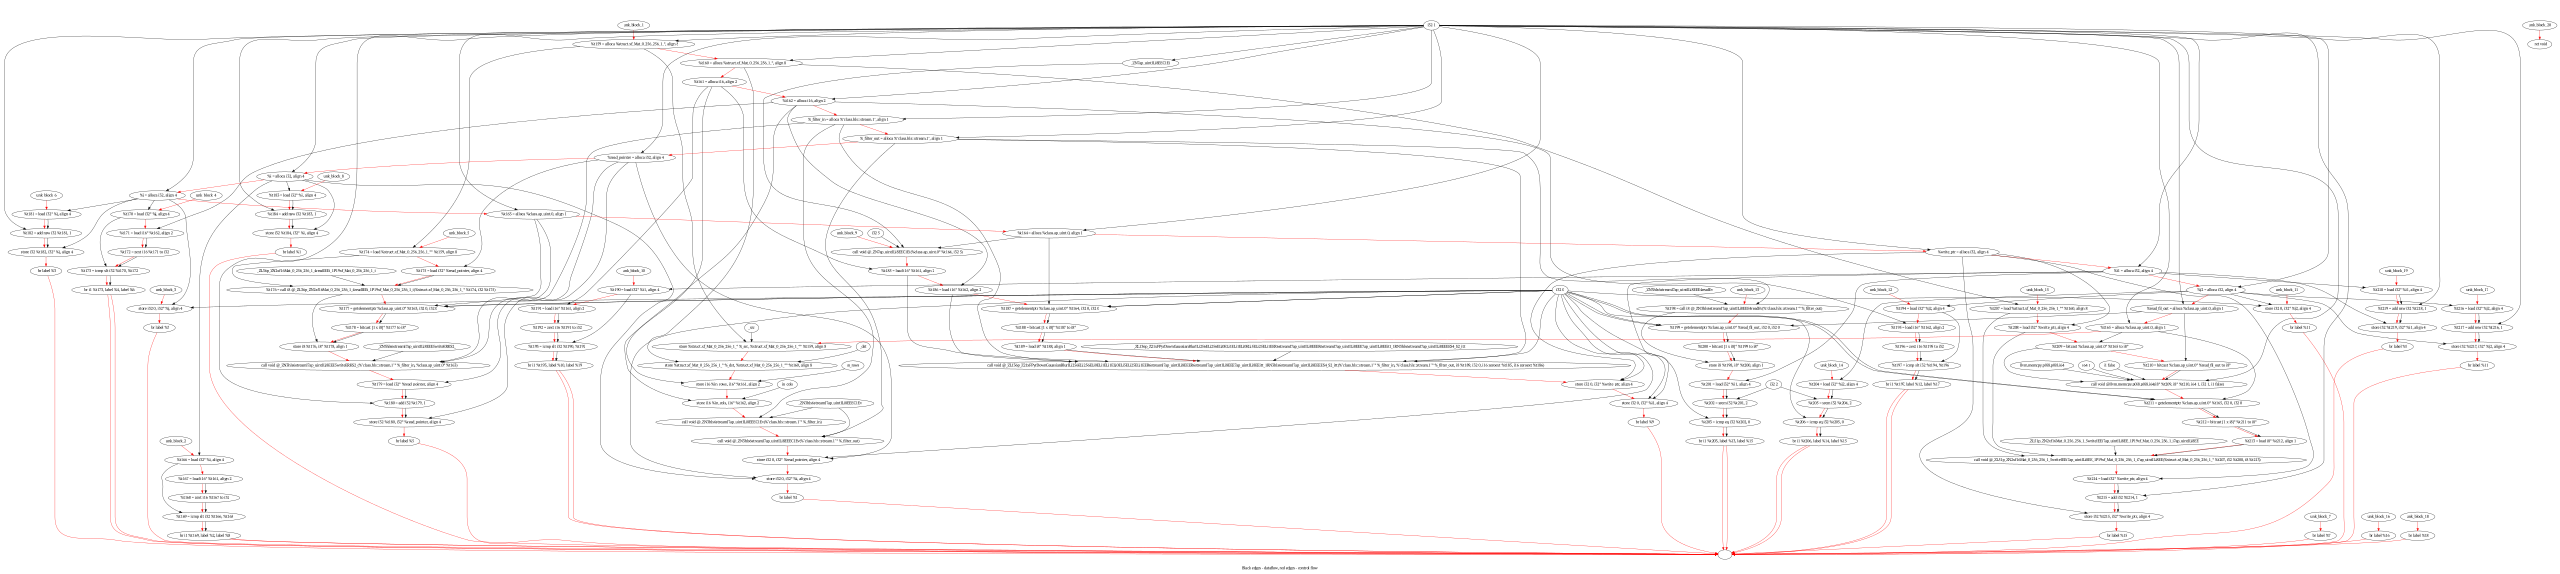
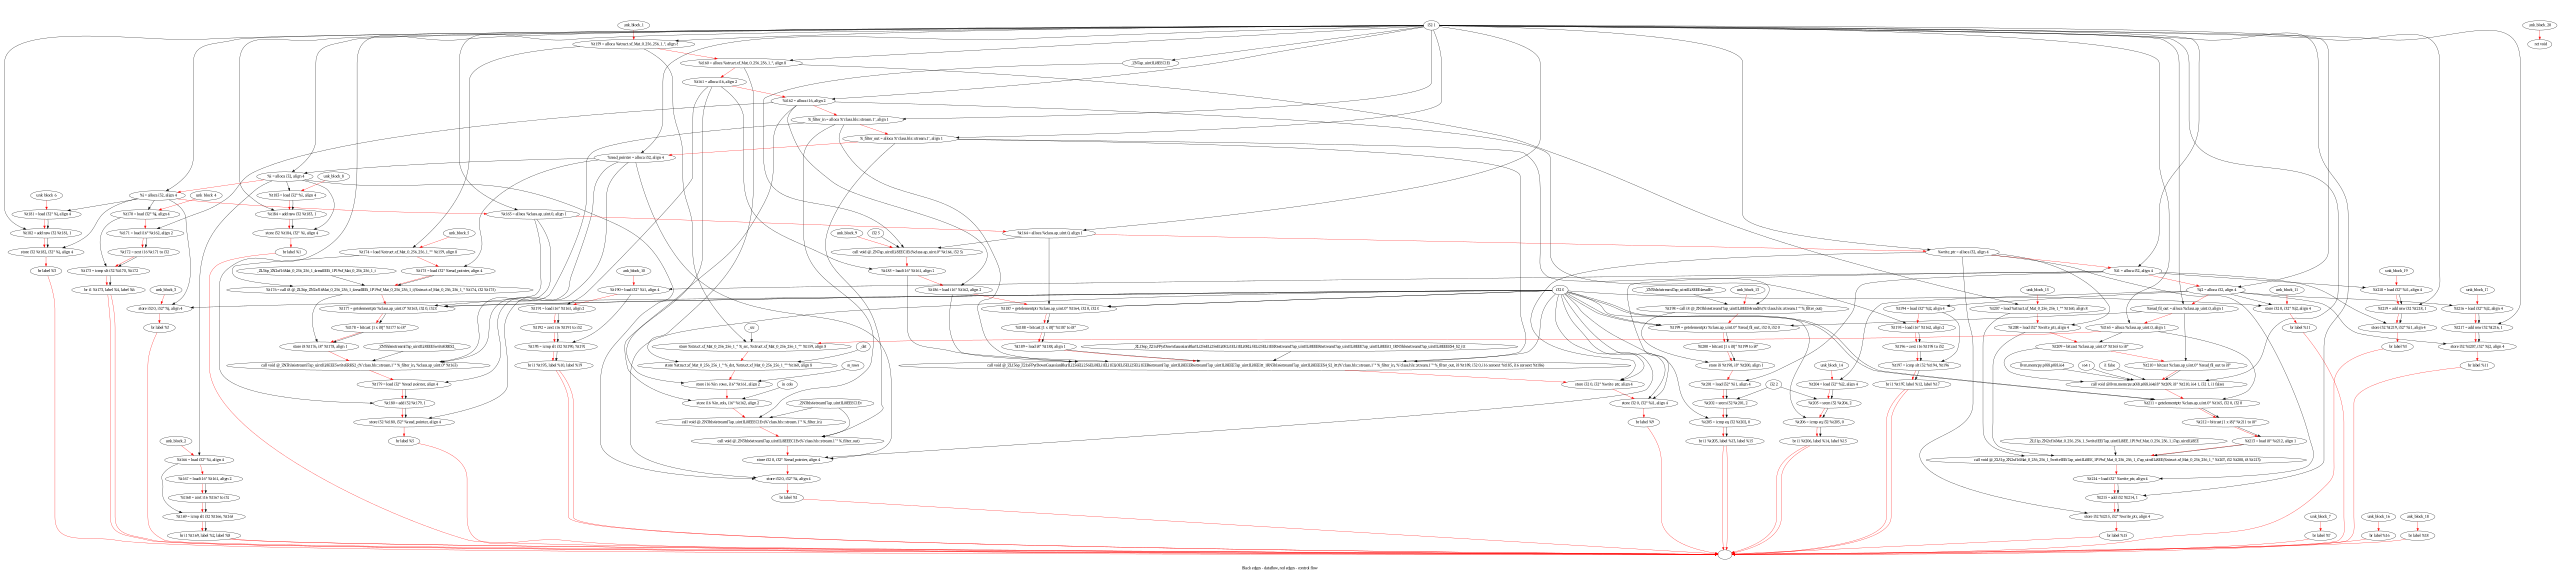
  digraph {
    compound=true
    fontname="PT Serif"
    label="Black edges - dataflow, red edges - control flow"
    node [fontname="PT Serif"]
    edge [fontname="PT Serif"]
    n1 [label="  %t159 = alloca %struct.xf_Mat_0_256_256_1_*, align 8"]
    n2 [label="  %t160 = alloca %struct.xf_Mat_0_256_256_1_*, align 8"]
    n3 [label="  store %struct.xf_Mat_0_256_256_1_* %_src, %struct.xf_Mat_0_256_256_1_** %t159, align 8"]
    n4 [label="  %t174 = load %struct.xf_Mat_0_256_256_1_** %t159, align 8"]
    n5 [label="  %t161 = alloca i16, align 2"]
    n6 [label="  store %struct.xf_Mat_0_256_256_1_* %_dst, %struct.xf_Mat_0_256_256_1_** %t160, align 8"]
    n7 [label="  %t207 = load %struct.xf_Mat_0_256_256_1_** %t160, align 8"]
    n8 [label="  %t175 = load i32* %read_pointer, align 4"]
    n9 [label="  %t176 = call i8 @_ZL36p_ZN2xf16Mat_0_256_256_1_4readIEEi_1P19xf_Mat_0_256_256_1_i(%struct.xf_Mat_0_256_256_1_* %t174, i32 %t175)"]
    n10 [label="  %t162 = alloca i16, align 2"]
    n11 [label="  store i16 %in_rows, i16* %t161, align 2"]
    n12 [label="  %t185 = load i16* %t161, align 2"]
    n13 [label="  %t191 = load i16* %t161, align 2"]
    n14 [label="  %t208 = load i32* %write_ptr, align 4"]
    n15 [label="  call void @_ZL51p_ZN2xf16Mat_0_256_256_1_5writeIEEi7ap_uintILi8EE_1P19xf_Mat_0_256_256_1_i7ap_uintILi8EE(%struct.xf_Mat_0_256_256_1_* %t207, i32 %t208, i8 %t213)"]
    n16 [label="  %_filter_in = alloca %\"class.hls::stream.1\", align 1"]
    n17 [label="  store i16 %in_cols, i16* %t162, align 2"]
    n18 [label="  %t171 = load i16* %t162, align 2"]
    n19 [label="  %t186 = load i16* %t162, align 2"]
    n20 [label="  %t195 = load i16* %t162, align 2"]
    n21 [label="  %t167 = load i16* %t161, align 2"]
    n22 [label="  %t168 = zext i16 %t167 to i32"]
    n23 [label="  call void @_ZL136p_Z21xFPyrDownGaussianBlurILi256ELi256ELi0ELi1ELi1ELi0ELi5ELi25ELi1EER6streamI7ap_uintILi8EEER6streamI7ap_uintILi8EEE7ap_uintILi8EEitt_1RN3hls6streamI7ap_uintILi8EEEES4_S2_itt(%\"class.hls::stream.1\"* %_filter_in, %\"class.hls::stream.1\"* %_filter_out, i8 %t189, i32 0, i16 zeroext %t185, i16 zeroext %t186)"]
    n24 [label="  %t192 = zext i16 %t191 to i32"]
    n25 [label="  %_filter_out = alloca %\"class.hls::stream.1\", align 1"]
    n26 [label="  call void @_ZN3hls6streamI7ap_uintILi8EEEC1Ev(%\"class.hls::stream.1\"* %_filter_in)"]
    n27 [label="  call void @_ZN3hls6streamI7ap_uintILi8EEE5writeERKS2_(%\"class.hls::stream.1\"* %_filter_in, %class.ap_uint.0* %t163)"]
    n28 [label="  %t172 = zext i16 %t171 to i32"]
    n29 [label="  %t187 = getelementptr %class.ap_uint.0* %t164, i32 0, i32 0"]
    n30 [label="  %t196 = zext i16 %t195 to i32"]
    n31 [label="  %read_pointer = alloca i32, align 4"]
    n32 [label="  call void @_ZN3hls6streamI7ap_uintILi8EEEC1Ev(%\"class.hls::stream.1\"* %_filter_out)"]
    n33 [label="  %t198 = call i8 @_ZN3hls6streamI7ap_uintILi8EEE4readEv(%\"class.hls::stream.1\"* %_filter_out)"]
    n34 [label="  %t179 = load i32* %read_pointer, align 4"]
    n35 [label="  store i32 0, i32* %write_ptr, align 4"]
    n36 [label="  %i = alloca i32, align 4"]
    n37 [label="  store i32 0, i32* %read_pointer, align 4"]
    n38 [label="  store i32 %t180, i32* %read_pointer, align 4"]
    n39 [label="  %t199 = getelementptr %class.ap_uint.0* %read_fil_out, i32 0, i32 0"]
    n40 [label="  store i8 %t198, i8* %t200, align 1"]
    n41 [label="  %j = alloca i32, align 4"]
    n42 [label="  store i32 0, i32* %i, align 4"]
    n43 [label="  %t166 = load i32* %i, align 4"]
    n44 [label="  %t183 = load i32* %i, align 4"]
    n45 [label="  store i32 %t184, i32* %i, align 4"]
    n46 [label="  %t180 = add i32 %t179, 1"]
    n47 [label="  br label %5"]
    n48 [label="  %t163 = alloca %class.ap_uint.0, align 1"]
    n49 [label="  store i32 0, i32* %j, align 4"]
    n50 [label="  %t170 = load i32* %j, align 4"]
    n51 [label="  %t181 = load i32* %j, align 4"]
    n52 [label="  store i32 %t182, i32* %j, align 4"]
    n53 [label="  br label %1"]
    n54 [label="  %t169 = icmp slt i32 %t166, %t168"]
    n55 [label="  %t184 = add nsw i32 %t183, 1"]
    n56 [label="  br label %1"]
    n57 [label="  %t164 = alloca %class.ap_uint.0, align 1"]
    n58 [label="  %t177 = getelementptr %class.ap_uint.0* %t163, i32 0, i32 0"]
    n59 [label="  br label %3"]
    n60 [label="  %t173 = icmp slt i32 %t170, %t172"]
    n61 [label="  %t182 = add nsw i32 %t181, 1"]
    n62 [label="  br label %3"]
    n63 [label="  %write_ptr = alloca i32, align 4"]
    n64 [label="  call void @_ZN7ap_uintILi8EEC1Ei(%class.ap_uint.0* %t164, i32 5)"]
    n65 [label="  %t178 = bitcast [1 x i8]* %t177 to i8*"]
    n66 [label="  %i1 = alloca i32, align 4"]
    n67 [label="  %t214 = load i32* %write_ptr, align 4"]
    n68 [label="  store i32 %t215, i32* %write_ptr, align 4"]
    n69 [label="  %t188 = bitcast [1 x i8]* %t187 to i8*"]
    n70 [label="  %j2 = alloca i32, align 4"]
    n71 [label="  store i32 0, i32* %i1, align 4"]
    n72 [label="  %t190 = load i32* %i1, align 4"]
    n73 [label="  %t201 = load i32* %i1, align 4"]
    n74 [label="  %t218 = load i32* %i1, align 4"]
    n75 [label="  store i32 %t219, i32* %i1, align 4"]
    n76 [label="  %t209 = bitcast %class.ap_uint.0* %t165 to i8*"]
    n77 [label="  %t215 = add i32 %t214, 1"]
    n78 [label="  br label %15"]
    n79 [label="  %read_fil_out = alloca %class.ap_uint.0, align 1"]
    n80 [label="  store i32 0, i32* %j2, align 4"]
    n81 [label="  %t194 = load i32* %j2, align 4"]
    n82 [label="  %t204 = load i32* %j2, align 4"]
    n83 [label="  %t216 = load i32* %j2, align 4"]
-   n84 [label="  store i32 %t217, i32* %j2, align 4"]
+   n84 [label="store i32 %t207, i32* %j2, align 4"]
    n85 [label="  br label %9"]
    n86 [label="  %t193 = icmp slt i32 %t190, %t192"]
    n87 [label="  %t202 = srem i32 %t201, 2"]
    n88 [label="  %t219 = add nsw i32 %t218, 1"]
    n89 [label="  br label %9"]
    n90 [label="  %t165 = alloca %class.ap_uint.0, align 1"]
    n91 [label="  %t210 = bitcast %class.ap_uint.0* %read_fil_out to i8*"]
    n92 [label="  br label %11"]
    n93 [label="  %t197 = icmp slt i32 %t194, %t196"]
    n94 [label="  %t205 = srem i32 %t204, 2"]
    n95 [label="  %t217 = add nsw i32 %t216, 1"]
    n96 [label="  br label %11"]
    n97 [label="  %t211 = getelementptr %class.ap_uint.0* %t165, i32 0, i32 0"]
    n98 [label="  %t200 = bitcast [1 x i8]* %t199 to i8*"]
    n99 [label="  call void @llvm.memcpy.p0i8.p0i8.i64(i8* %t209, i8* %t210, i64 1, i32 1, i1 false)"]
    n100 [label="  %t212 = bitcast [1 x i8]* %t211 to i8*"]
    ""
    unk_block_1
    "i32 1"
    _ZN7ap_uintILi8EEC1Ei
    _src
    _dst
    in_rows
    in_cols
    _ZN3hls6streamI7ap_uintILi8EEEC1Ev
    "i32 0"
    n111 [label="  %t203 = icmp eq i32 %t202, 0"]
    n112 [label="  %t206 = icmp eq i32 %t205, 0"]
    n113 [label="  br i1 %t203, label %13, label %15"]
    n114 [label="  br i1 %t206, label %14, label %15"]
    n115 [label="  br i1 %t169, label %2, label %8"]
    unk_block_2
    unk_block_3
    n118 [label="  br i1 %t173, label %4, label %6"]
    unk_block_4
    n120 [label="  store i8 %t176, i8* %t178, align 1"]
    unk_block_5
    _ZL36p_ZN2xf16Mat_0_256_256_1_4readIEEi_1P19xf_Mat_0_256_256_1_i
    _ZN3hls6streamI7ap_uintILi8EEE5writeERKS2_
    unk_block_6
    n125 [label="  br label %7"]
    unk_block_7
    unk_block_8
    n128 [label="  %t189 = load i8* %t188, align 1"]
    unk_block_9
    "i32 5"
    _ZL136p_Z21xFPyrDownGaussianBlurILi256ELi256ELi0ELi1ELi1ELi0ELi5ELi25ELi1EER6streamI7ap_uintILi8EEER6streamI7ap_uintILi8EEE7ap_uintILi8EEitt_1RN3hls6streamI7ap_uintILi8EEEES4_S2_itt
    n132 [label="  br i1 %t193, label %10, label %19"]
    unk_block_10
    unk_block_11
    n135 [label="  br i1 %t197, label %12, label %17"]
-   unk_block_12
    unk_block_13
    _ZN3hls6streamI7ap_uintILi8EEE4readEv
    "i32 2"
    unk_block_14
    n141 [label="  %t213 = load i8* %t212, align 1"]
    unk_block_15
    "i64 1"
    "i1 false"
    "llvm.memcpy.p0i8.p0i8.i64"
    _ZL51p_ZN2xf16Mat_0_256_256_1_5writeIEEi7ap_uintILi8EE_1P19xf_Mat_0_256_256_1_i7ap_uintILi8EE
    n147 [label="  br label %16"]
    unk_block_16
    unk_block_17
    n150 [label="  br label %18"]
    unk_block_18
    unk_block_19
    n153 [label="  ret void"]
    unk_block_20
    n1 -> n2 [color=red weight=2]
    n1 -> n3
    n1 -> n4
    n2 -> n5 [color=red weight=2]
    n2 -> n6
    n2 -> n7
    n3 -> n6 [color=red weight=2]
    n4 -> n8 [color=red weight=2]
    n4 -> n9
    n5 -> n10 [color=red weight=2]
    n5 -> n11
    n5 -> n12
    n5 -> n13
    n6 -> n11 [color=red weight=2]
    n7 -> n14 [color=red weight=2]
    n7 -> n15
    n8 -> n9 [color=red weight=2]
    n8 -> n9
    n9 -> n58 [color=red weight=2]
    n9 -> n120
    n10 -> n16 [color=red weight=2]
    n10 -> n17
    n10 -> n18
    n10 -> n19
    n10 -> n20
    n11 -> n17 [color=red weight=2]
    n12 -> n19 [color=red weight=2]
    n12 -> n23
    n13 -> n24 [color=red weight=2]
    n13 -> n24
    n14 -> n15
    n14 -> n76 [color=red weight=2]
    n15 -> n67 [color=red weight=2]
    n16 -> n23
    n16 -> n25 [color=red weight=2]
    n16 -> n26
    n16 -> n27
    n17 -> n26 [color=red weight=2]
    n18 -> n28 [color=red weight=2]
    n18 -> n28
    n19 -> n23
    n19 -> n29 [color=red weight=2]
    n20 -> n30 [color=red weight=2]
    n20 -> n30
    n21 -> n22 [color=red weight=2]
    n21 -> n22
    n22 -> n54 [color=red weight=2]
    n22 -> n54
    n23 -> n35 [color=red weight=2]
    n24 -> n86 [color=red weight=2]
    n24 -> n86
    n25 -> n23
    n25 -> n31 [color=red weight=2]
    n25 -> n32
    n25 -> n33
    n26 -> n32 [color=red weight=2]
    n27 -> n34 [color=red weight=2]
    n28 -> n60 [color=red weight=2]
    n28 -> n60
    n29 -> n69 [color=red weight=2]
    n29 -> n69
    n30 -> n93 [color=red weight=2]
    n30 -> n93
    n31 -> n8
    n31 -> n34
-   n31 -> n36 [color=red weight=2]
+   n31 -> n36 [color=black weight=2]
    n31 -> n37
    n31 -> n38
    n32 -> n37 [color=red weight=2]
    n33 -> n39 [color=red weight=2]
    n33 -> n40
    n34 -> n46 [color=red weight=2]
    n34 -> n46
    n35 -> n71 [color=red weight=2]
    n36 -> n41 [color=red weight=2]
    n36 -> n42
    n36 -> n43
    n36 -> n44
    n36 -> n45
    n37 -> n42 [color=red weight=2]
    n38 -> n47 [color=red weight=2]
    n39 -> n98 [color=red weight=2]
    n39 -> n98
    n40 -> n73 [color=red weight=2]
    n41 -> n48 [color=red weight=2]
    n41 -> n49
    n41 -> n50
    n41 -> n51
    n41 -> n52
    n42 -> n53 [color=red weight=2]
    n43 -> n21 [color=red weight=2]
    n43 -> n54
    n44 -> n55 [color=red weight=2]
    n44 -> n55
    n45 -> n56 [color=red weight=2]
    n46 -> n38 [color=red weight=2]
    n46 -> n38
    n47 -> "" [color=red]
    n48 -> n27
    n48 -> n57 [color=red weight=2]
    n48 -> n58
    n49 -> n59 [color=red weight=2]
    n50 -> n18 [color=red weight=2]
    n50 -> n60
    n51 -> n61 [color=red weight=2]
    n51 -> n61
    n52 -> n62 [color=red weight=2]
    n53 -> "" [color=red]
    n54 -> n115 [color=red weight=2]
    n54 -> n115
    n55 -> n45 [color=red weight=2]
    n55 -> n45
    n56 -> "" [color=red]
    n57 -> n29
    n57 -> n63 [color=red weight=2]
    n57 -> n64
    n58 -> n65 [color=red weight=2]
    n58 -> n65
    n59 -> "" [color=red]
    n60 -> n118 [color=red weight=2]
    n60 -> n118
    n61 -> n52 [color=red weight=2]
    n61 -> n52
    n62 -> "" [color=red]
    n63 -> n14
    n63 -> n35
    n63 -> n66 [color=red weight=2]
    n63 -> n67
    n63 -> n68
    n64 -> n12 [color=red weight=2]
    n65 -> n120 [color=red weight=2]
    n65 -> n120
    n66 -> n70 [color=red weight=2]
    n66 -> n71
    n66 -> n72
    n66 -> n73
    n66 -> n74
    n66 -> n75
    n67 -> n77 [color=red weight=2]
    n67 -> n77
    n68 -> n78 [color=red weight=2]
    n69 -> n128 [color=red weight=2]
    n69 -> n128
    n70 -> n79 [color=red weight=2]
    n70 -> n80
    n70 -> n81
    n70 -> n82
    n70 -> n83
    n70 -> n84
    n71 -> n85 [color=red weight=2]
    n72 -> n13 [color=red weight=2]
    n72 -> n86
    n73 -> n87 [color=red weight=2]
    n73 -> n87
    n74 -> n88 [color=red weight=2]
    n74 -> n88
    n75 -> n89 [color=red weight=2]
    n76 -> n91 [color=red weight=2]
    n76 -> n99
    n77 -> n68 [color=red weight=2]
    n77 -> n68
    n78 -> "" [color=red]
    n79 -> n39
    n79 -> n90 [color=red weight=2]
    n79 -> n91
    n80 -> n92 [color=red weight=2]
    n81 -> n20 [color=red weight=2]
    n81 -> n93
    n82 -> n94 [color=red weight=2]
    n82 -> n94
    n83 -> n95 [color=red weight=2]
    n83 -> n95
    n84 -> n96 [color=red weight=2]
    n85 -> "" [color=red]
    n86 -> n132 [color=red weight=2]
    n86 -> n132
    n87 -> n111 [color=red weight=2]
    n87 -> n111
    n88 -> n75 [color=red weight=2]
    n88 -> n75
    n89 -> "" [color=red]
    n90 -> n3 [color=red weight=2]
    n90 -> n76
    n90 -> n97
    n91 -> n99 [color=red weight=2]
    n91 -> n99
    n92 -> "" [color=red]
    n93 -> n135 [color=red weight=2]
    n93 -> n135
    n94 -> n112 [color=red weight=2]
    n94 -> n112
    n95 -> n84 [color=red weight=2]
    n95 -> n84
    n96 -> "" [color=red]
    n97 -> n100 [color=red weight=2]
    n97 -> n100
    n98 -> n40 [color=red weight=2]
    n98 -> n40
    n99 -> n97 [color=red weight=2]
    n100 -> n141 [color=red weight=2]
    n100 -> n141
    unk_block_1 -> n1 [color=red]
    "i32 1" -> n1
    "i32 1" -> n2
    "i32 1" -> n10
    "i32 1" -> n16
    "i32 1" -> n25
    "i32 1" -> n31
    "i32 1" -> n36
    "i32 1" -> n41
    "i32 1" -> n46
    "i32 1" -> n48
    "i32 1" -> n55
    "i32 1" -> n57
    "i32 1" -> n61
    "i32 1" -> n63
    "i32 1" -> n66
    "i32 1" -> n70
    "i32 1" -> n77
    "i32 1" -> n79
    "i32 1" -> n88
    "i32 1" -> n90
    "i32 1" -> n95
    "i32 1" -> n99
    "i32 1" -> _ZN7ap_uintILi8EEC1Ei
    _ZN7ap_uintILi8EEC1Ei -> n64
    _src -> n3
    _dst -> n6
    in_rows -> n11
    in_cols -> n17
    _ZN3hls6streamI7ap_uintILi8EEEC1Ev -> n26
    _ZN3hls6streamI7ap_uintILi8EEEC1Ev -> n32
    "i32 0" -> n23
    "i32 0" -> n29
    "i32 0" -> n29
    "i32 0" -> n35
    "i32 0" -> n37
    "i32 0" -> n39
    "i32 0" -> n39
    "i32 0" -> n42
    "i32 0" -> n49
    "i32 0" -> n58
    "i32 0" -> n58
    "i32 0" -> n71
    "i32 0" -> n80
    "i32 0" -> n97
    "i32 0" -> n97
    "i32 0" -> n111
    "i32 0" -> n112
    n111 -> n113 [color=red weight=2]
    n111 -> n113
    n112 -> n114 [color=red weight=2]
    n112 -> n114
    n113 -> "" [color=red]
    n113 -> "" [color=red]
    n114 -> "" [color=red]
    n114 -> "" [color=red]
    n115 -> "" [color=red]
    n115 -> "" [color=red]
    unk_block_2 -> n43 [color=red]
    unk_block_3 -> n49 [color=red]
    n118 -> "" [color=red]
    n118 -> "" [color=red]
    unk_block_4 -> n50 [color=red]
    n120 -> n27 [color=red weight=2]
    unk_block_5 -> n4 [color=red]
    _ZL36p_ZN2xf16Mat_0_256_256_1_4readIEEi_1P19xf_Mat_0_256_256_1_i -> n9
    _ZN3hls6streamI7ap_uintILi8EEE5writeERKS2_ -> n27
    unk_block_6 -> n51 [color=red]
    n125 -> "" [color=red]
    unk_block_7 -> n125 [color=red]
    unk_block_8 -> n44 [color=red]
    n128 -> n23 [color=red weight=2]
    n128 -> n23
    unk_block_9 -> n64 [color=red]
    "i32 5" -> n64
    _ZL136p_Z21xFPyrDownGaussianBlurILi256ELi256ELi0ELi1ELi1ELi0ELi5ELi25ELi1EER6streamI7ap_uintILi8EEER6streamI7ap_uintILi8EEE7ap_uintILi8EEitt_1RN3hls6streamI7ap_uintILi8EEEES4_S2_itt -> n23
    n132 -> "" [color=red]
    n132 -> "" [color=red]
    unk_block_10 -> n72 [color=red]
    unk_block_11 -> n80 [color=red]
    n135 -> "" [color=red]
    n135 -> "" [color=red]
-   unk_block_12 -> n81 [color=red]
    unk_block_13 -> n33 [color=red]
    _ZN3hls6streamI7ap_uintILi8EEE4readEv -> n33
    "i32 2" -> n87
    "i32 2" -> n94
    unk_block_14 -> n82 [color=red]
    n141 -> n15 [color=red weight=2]
    n141 -> n15
    unk_block_15 -> n7 [color=red]
    "i64 1" -> n99
    "i1 false" -> n99
    "llvm.memcpy.p0i8.p0i8.i64" -> n99
    _ZL51p_ZN2xf16Mat_0_256_256_1_5writeIEEi7ap_uintILi8EE_1P19xf_Mat_0_256_256_1_i7ap_uintILi8EE -> n15
    n147 -> "" [color=red]
    unk_block_16 -> n147 [color=red]
    unk_block_17 -> n83 [color=red]
    n150 -> "" [color=red]
    unk_block_18 -> n150 [color=red]
    unk_block_19 -> n74 [color=red]
    unk_block_20 -> n153 [color=red]
  }
